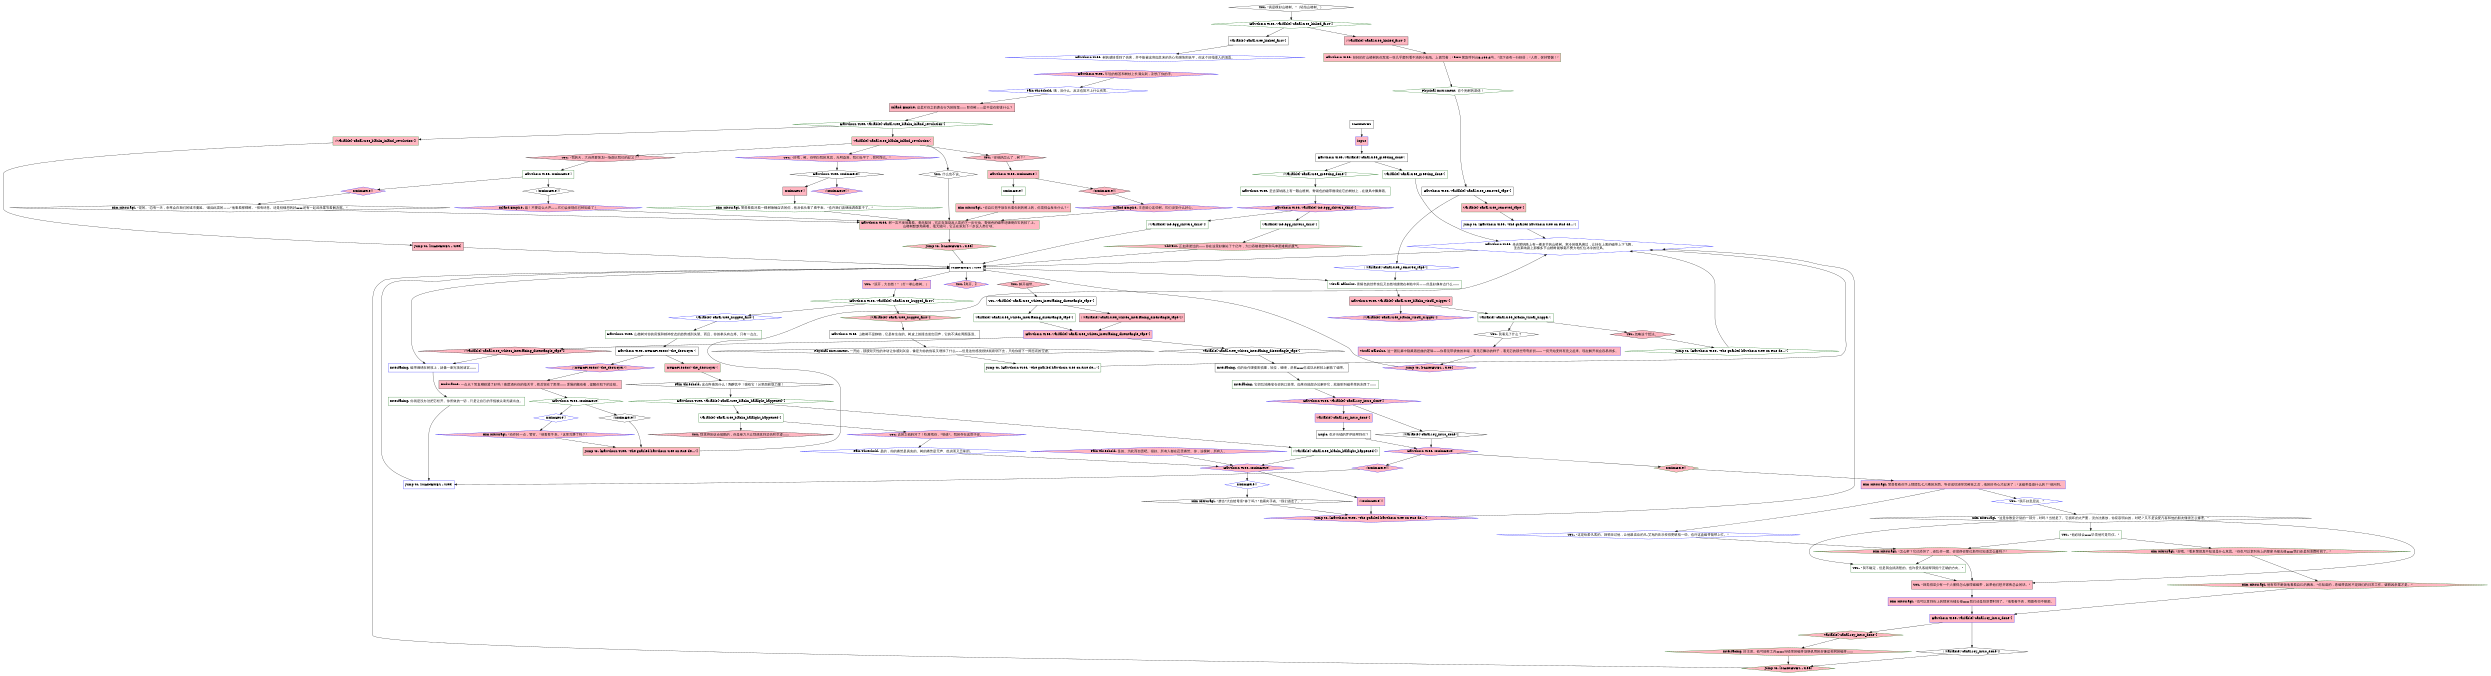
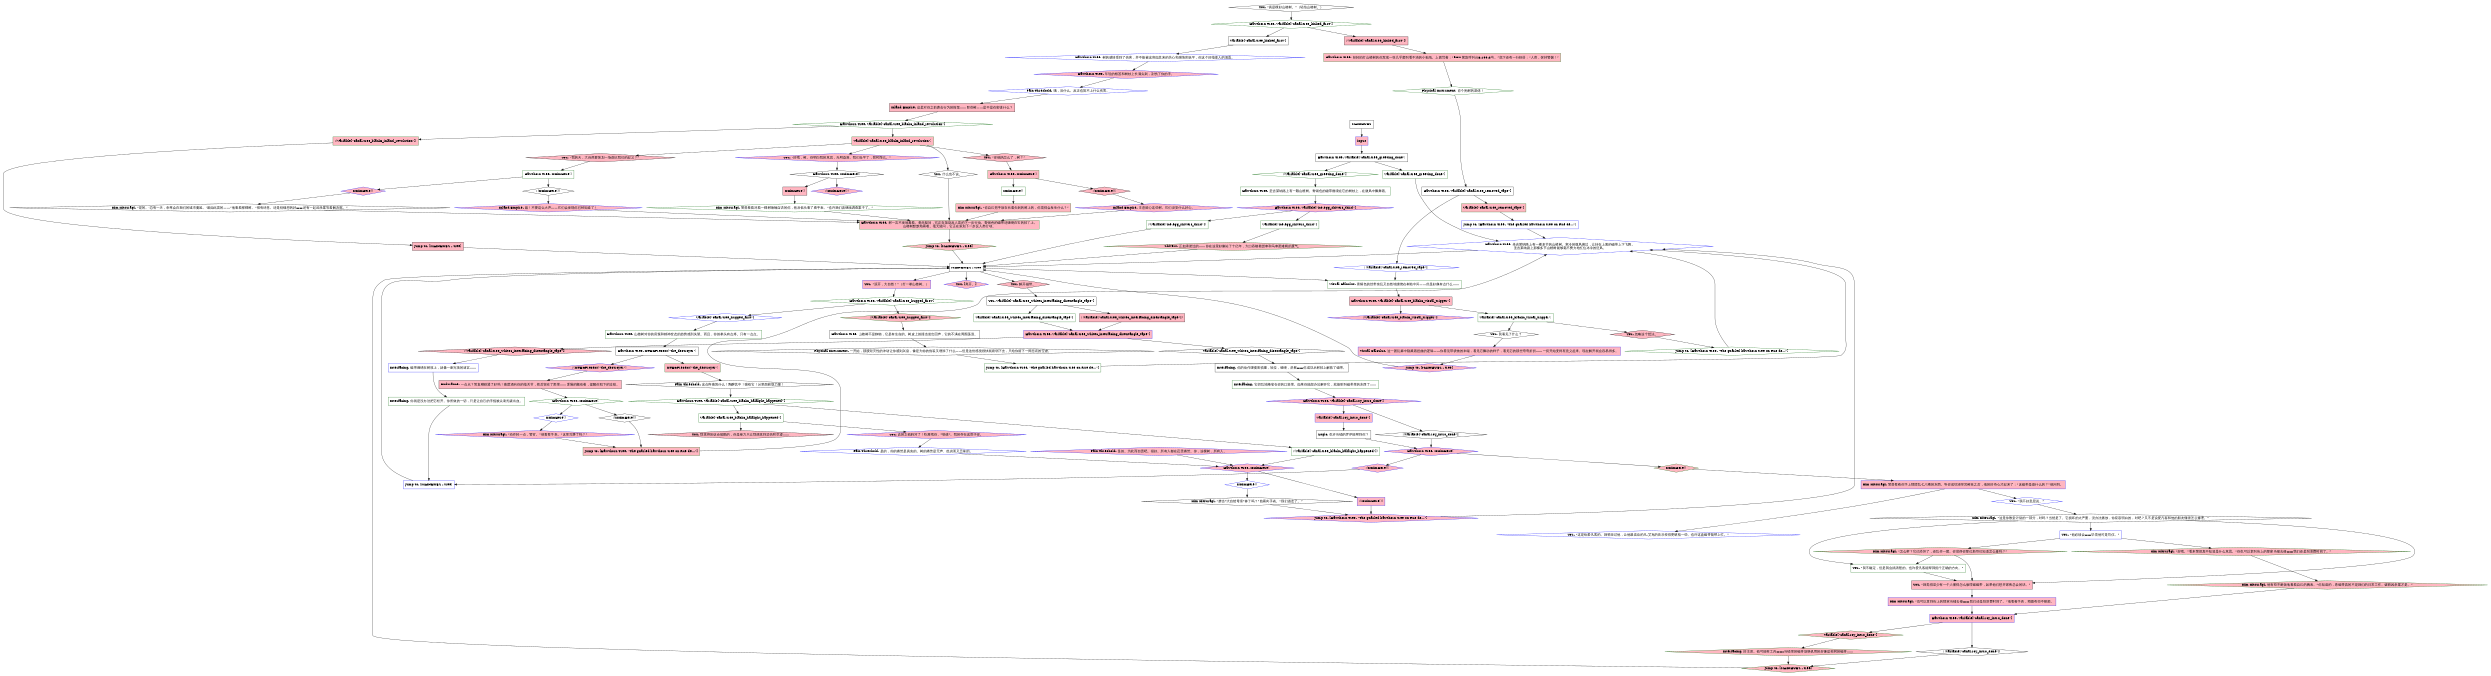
  digraph {
    node [color=darkgreen fillcolor=white shape=diamond style=filled]
    n1 [color=black label=MAINHUBS shape=box]
    n2 [color=blue fillcolor=lightpink label=input shape=box]
    n3 [color=black label="Hawthorn Tree: Variable[\"canal.tree_greeting_done\"]" shape=box]
    n4 [label="Variable[\"canal.tree_greeting_done\"]" shape=box]
    n5 [label="!(Variable[\"canal.tree_greeting_done\"])"]
    n6 [color=blue fillcolor=lightpink label="Hawthorn Tree: Variable[\"canal.roy_intro_done\"]" shape=box]
    n7 [fillcolor=lightpink label="Variable[\"canal.roy_intro_done\"]"]
    n8 [color=black label="!(Variable[\"canal.roy_intro_done\"])"]
    n9 [fillcolor=lightpink label="Interfacing: 好主意。他可能有工具——-当铺里的磁带放映机用的好像是相同的磁带……"]
    n10 [fillcolor=lightpink label="Jump to: [MAINHUBS - tree]"]
    n11 [color=black label="MAINHUBS - tree" shape=box]
    n12 [color=blue fillcolor=lightpink label="Kim Kitsuragi: “动作轻一点，警官。”他看看手表。“这里完事了吗？”"]
    n13 [fillcolor=lightpink label="Jump to: [Hawthorn Tree: \"The gnarled hawthorn tree on Rue de...\"]" shape=box]
    n14 [color=blue label="Hawthorn Tree: 圣吉莱纳路上有一棵多节的山楂树。寒冷的微风拂过，让挂在上面的磁带上下飞舞。\n圣吉莱纳路上那棵多节山楂树能够毫不费力地扛住冰冷的狂风。"]
    n15 [color=black label="Hawthorn Tree: IsTHCPresent(\"the_destroyer\")" shape=box]
    n16 [fillcolor=lightpink label="IsTHCPresent(\"the_destroyer\")" shape=box]
    n17 [color=blue fillcolor=lightpink label="!(IsTHCPresent(\"the_destroyer\"))"]
    n18 [color=black label="Pain Threshold: 这点疼痛算什么！陶醉其中！吸收它！从里面获取力量！"]
    n19 [color=black fillcolor=lightpink label="Endurance: 一点点？简直糟糕透了好吗！痛楚涌向你的指关节，然后留在了那里……缓慢的颤动着，提醒你犯下的过错。" shape=box]
    n20 [label="Hawthorn Tree: Variable[\"canal.tree_blackc_halflight_happened\"]"]
    n21 [label="Hawthorn Tree: IsKimHere()"]
    n22 [color=black label="Kim Kitsuragi: “袭击*大自然母亲*够了吗？”他看向手表。“我们该走了。”"]
    n23 [color=blue fillcolor=lightpink label="Jump to: [Hawthorn Tree: \"The gnarled hawthorn tree on Rue de...\"]"]
    n24 [color=blue fillcolor=lightpink label="Hawthorn Tree: IsKimHere()"]
    n25 [color=blue label="IsKimHere()"]
    n26 [color=blue fillcolor=lightpink label="!(IsKimHere())" shape=box]
    n27 [color=blue label="Hawthorn Tree: 树的感情受到了伤害，并不能被这突如其来的关心和感情所抚平，你这个好指使人的混蛋。"]
    n28 [color=blue fillcolor=lightpink label="Hawthorn Tree: 年轻的根茎和树枝上长满尖刺，刮伤了你的手。"]
    n29 [color=blue label="Pain Threshold: 哦，没什么。反正也算不上什么伤害。"]
    n30 [color=blue fillcolor=lightpink label="Hawthorn Tree: Variable[\"ice.egg_shivers_third\"]"]
    n31 [label="Variable[\"ice.egg_shivers_third\"]" shape=box]
    n32 [label="!(Variable[\"ice.egg_shivers_third\"])" shape=box]
    n33 [fillcolor=lightpink label="Shivers: 正如承诺过的……你在这里好像站了十亿年，大口吞噬着货車和马車那难闻的废气。"]
    n34 [label="Visual Calculus: 青铜色的丝带杂乱又自然地缠绕在树枝中间……但是好像有点什么……" shape=box]
    n35 [color=black fillcolor=lightpink label="You: 解开磁带。"]
    n36 [color=blue fillcolor=lightpink label="You: [离开。]"]
    n37 [color=blue fillcolor=lightpink label="You: “滚开，大自然！”（打一拳山楂树。）" shape=box]
    n38 [color=blue fillcolor=lightpink label="You: “好吧，树。你明白我的意思，光明磊落。我们扯平了，暂时而已。”"]
    n39 [color=black label="Hawthorn Tree: IsKimHere()"]
    n40 [color=black fillcolor=lightpink label="IsKimHere()" shape=box]
    n41 [color=blue fillcolor=lightpink label="!(IsKimHere())"]
    n42 [color=blue label="Jump to: [Hawthorn Tree: \"The gnarled hawthorn tree on Rue de...\"]" shape=box]
    n43 [color=blue fillcolor=lightpink label="Jump to: [MAINHUBS - tree]"]
    n44 [label="Hawthorn Tree: Variable[\"canal.tree_blackc_inland_revolution\"]"]
    n45 [fillcolor=lightpink label="Variable[\"canal.tree_blackc_inland_revolution\"]" shape=box]
    n46 [fillcolor=lightpink label="!(Variable[\"canal.tree_blackc_inland_revolution\"])" shape=box]
    n47 [color=black fillcolor=lightpink label="You: “你他妈怎么了，树？”"]
    n48 [color=black fillcolor=lightpink label="You: “我的天，大自然要策划一场违抗我们的起义？”"]
    n49 [color=black label="You: 什么也不说。"]
    n50 [color=black fillcolor=lightpink label="Jump to: [MAINHUBS - tree]" shape=box]
    n51 [fillcolor=lightpink label="Hawthorn Tree: IsKimHere()" shape=box]
    n52 [label="Hawthorn Tree: IsKimHere()" shape=box]
    n53 [fillcolor=lightpink label="Hawthorn Tree: 树一言不发地看着。毫无疑问，它正在策划反人类的下一步行动。青铜色的磁带还缠绕在它的枝丫上。\n山楂树默默地看着。毫无疑问，它正在策划下一步反人类行动。" shape=box]
    n54 [color=black label="Hawthorn Tree: Variable[\"canal.tree_removed_tape\"]" shape=box]
    n55 [fillcolor=lightpink label="Variable[\"canal.tree_removed_tape\"]" shape=box]
    n56 [color=blue label="!(Variable[\"canal.tree_removed_tape\"])"]
    n57 [color=black fillcolor=lightpink label="Hawthorn Tree: Variable[\"canal.tree_blackc_viscal_trigger\"]" shape=box]
    n58 [color=black label="Logic: 也许当铺的罗伊能帮到你？" shape=box]
    n59 [color=blue fillcolor=lightpink label="Hawthorn Tree: IsKimHere()"]
    n60 [fillcolor=lightpink label="IsKimHere()"]
    n61 [color=blue fillcolor=lightpink label="!(IsKimHere())"]
    n62 [color=black label="You: “真是棵好山楂树。”（轻拍山楂树。）"]
    n63 [label="Hawthorn Tree: Variable[\"canal.tree_kicked_first\"]"]
    n64 [color=black label="Variable[\"canal.tree_kicked_first\"]" shape=box]
    n65 [color=black fillcolor=lightpink label="!(Variable[\"canal.tree_kicked_first\"])" shape=box]
    n66 [color=black label="Hawthorn Tree: 山楂树不是静物，它是有生命的。树皮上的撞击发出回声，它的不满在周围荡漾。" shape=box]
    n67 [color=black label="Physical Instrument: 一开始，那股毁灭性的冲动让你感到兴奋，像是为你的伪装又增添了什么……但是这份感觉很快就衰弱下去，只给你留下一阵悲哀的空虚。"]
    n68 [label="Jump to: [Hawthorn Tree: \"The gnarled hawthorn tree on Rue de...\"]" shape=box]
    n69 [color=blue fillcolor=lightpink label="Inland Empire: 注意留心这些树。它们没安什么好心。"]
    n70 [fillcolor=lightpink label="Jump to: [MAINHUBS - tree]"]
    n71 [color=blue fillcolor=lightpink label="IsKimHere()"]
    n72 [color=black label="!(IsKimHere())"]
    n73 [color=black label="Kim Kitsuragi: “是的。‘总有一天，杂草会在我们的城市蔓延。’诸如此类的……”他看着那棵树。“很有诗意。还是别细想的好——还有一起凶杀案等着解决呢。”"]
    n74 [color=blue fillcolor=lightpink label="Inland Empire: 嘘！不要这么大声……它们会发现你已经知道了！"]
    n75 [color=blue fillcolor=lightpink label="You: 说的太他妈对了！吃瘪吧你，*物体*。我的存在远胜于你。"]
    n76 [color=blue label="Pain Threshold: 是的，你的痛苦是真实的。树的痛苦是无声、低劣而又乏味的。"]
    n77 [label="Kim Kitsuragi: 警督看着对着一棵树喃喃自语的你，然后低头看了看手表。“也许我们该继续调查案子了。”"]
    n78 [color=blue label="Jump to: [MAINHUBS - tree]" shape=box]
    n79 [color=black label="You: Variable[\"canal.tree_whitec_interfacing_disentangle_tape\"]" shape=box]
    n80 [label="Variable[\"canal.tree_whitec_interfacing_disentangle_tape\"]" shape=box]
    n81 [color=black fillcolor=lightpink label="!(Variable[\"canal.tree_whitec_interfacing_disentangle_tape\"])" shape=box]
    n82 [color=blue fillcolor=lightpink label="Hawthorn Tree: Variable[\"canal.tree_whitec_interfacing_disentangle_tape\"]" shape=box]
    n83 [color=black label="Variable[\"canal.tree_whitec_interfacing_disentangle_tape\"]"]
    n84 [color=black fillcolor=lightpink label="!(Variable[\"canal.tree_whitec_interfacing_disentangle_tape\"])"]
    n85 [label="Variable[\"canal.tree_blackc_halflight_happened\"]" shape=box]
    n86 [label="!(Variable[\"canal.tree_blackc_halflight_happened\"])" shape=box]
    n87 [color=black fillcolor=lightpink label="You: 我觉得应该会挺酷的，但是暴力只让我感觉到悲伤和空虚……"]
    n88 [color=black fillcolor=lightpink label="Inland Empire: 这是对你之前袭击行为的报复……那些树……是不是在密谋什么？" shape=box]
    n89 [color=blue fillcolor=lightpink label="Pain Threshold: 是的。为此而自责吧。很好。所有人都在忍受痛苦。你，这棵树，所有人。"]
    n90 [label="Jump to: [Hawthorn Tree: \"The gnarled hawthorn tree on Rue de...\"]"]
-   n91 [label="You: “他必须会——毕竟他可是司仪。”" shape=box]
+   n91 [color=blue label="You: “他必须会——毕竟他可是司仪。”" shape=box]
    n92 [fillcolor=lightpink label="Kim Kitsuragi: “好吧。”看来警督真不知道是什么意思。“你也可以拿到街上的那家当铺去修——我们还是别浪费时间了。”"]
    n93 [fillcolor=lightpink label="Kim Kitsuragi: “怎么帮？它已经坏了，还乱作一团。你觉得你那位新哥们知道怎么修吗？”"]
    n94 [fillcolor=lightpink label="Kim Kitsuragi: 他有些不耐烦地看着自己的腕表。“你知道的，卷磁带真的不是我们的日常工作。破获凶杀案才是。”"]
    n95 [color=blue fillcolor=lightpink label="Kim Kitsuragi: “也可以拿到街上的那家当铺去修——我们还是别浪费时间了。”他看着手表，稍微有些不耐烦。" shape=box]
    n96 [label="IsKimHere()" shape=box]
    n97 [color=black fillcolor=lightpink label="!(IsKimHere())"]
    n98 [label="Hawthorn Tree: 圣吉莱纳路上有一颗山楂树。青铜色的磁带缠绕在它的树枝上，在微风中飘舞着。" shape=box]
    n99 [color=blue fillcolor=lightpink label="Visual Calculus: 这一团乱麻中隐藏着扭曲的逻辑……你看见带状物的末端，看见它飘动的样子，看见它的那些弯弯折折……一切开始变得有意义起来。现在解开就会容易得多。" shape=box]
    n100 [color=black fillcolor=lightpink label="You: 忽略这个想法。"]
    n101 [label="Interfacing: 你就是没办法把它松开。你所做的一切，只是让自己的手指被尖刺扎破出血。" shape=box]
    n102 [label="Physical Instrument: 你个抱树的基佬！"]
    n103 [color=blue fillcolor=lightpink label="Kim Kitsuragi: 警督看着你手上那团乱七八糟的东西。等你成功清理完树枝之后，他的好奇心才起来了：“这磁带是做什么的？”他问到。" shape=box]
    n104 [color=blue label="You: “这是给爱凡客的。我答应过他，让他最喜欢的凡·艾克的音乐变得更硬核一些。也许这盘磁带能帮上忙。”"]
    n105 [color=blue label="You: “我不好意思说。”"]
    n106 [color=black fillcolor=lightpink label="You: “我觉得至少有一个人懂得怎么修理破磁带，如果他们想开家夜总会的话。”" shape=box]
    n107 [label="You: “我不确定，但是我会搞清楚的。也许爱凡客能帮我指个正确的方向。”" shape=box]
    n108 [color=black label="Interfacing: 你的动作缓慢而慎重，轻拉，缠绕，舒展——你成功从树枝上解救了磁带。" shape=box]
    n109 [color=blue label="Interfacing: 磁带缠绕在树枝上，就像一座完美的迷宫……" shape=box]
    n110 [label="Interfacing: 它胡乱地蜷缩在你的口袋里。如果你能想办法解开它，就能听到磁带里的东西了……" shape=box]
    n111 [color=blue fillcolor=lightpink label="Hawthorn Tree: Variable[\"canal.roy_intro_done\"]"]
    n112 [color=blue fillcolor=lightpink label="Variable[\"canal.roy_intro_done\"]" shape=box]
    n113 [color=black label="!(Variable[\"canal.roy_intro_done\"])"]
    n114 [fillcolor=lightpink label="Hawthorn Tree: 轻轻拍打山楂树的你发现一张几乎磨到看不清的小贴纸。上面写着：“RCM紧急呼叫台8-100-2号。”底下还有一行标语：“人类，保持警惕！”" shape=box]
    n115 [label="Hawthorn Tree: 山楂树对你的背叛和精神变态的趋势感到失望。而且，你的拳头有点疼。只有一点点。" shape=box]
    n116 [label="Hawthorn Tree: Variable[\"canal.tree_hugged_first\"]"]
    n117 [color=blue label="Variable[\"canal.tree_hugged_first\"]"]
    n118 [fillcolor=lightpink label="!(Variable[\"canal.tree_hugged_first\"])"]
    n119 [label="Variable[\"canal.tree_blackc_viscal_trigger\"]" shape=box]
    n120 [color=blue fillcolor=lightpink label="!(Variable[\"canal.tree_blackc_viscal_trigger\"])"]
    n121 [color=black label="You: 我看见了什么？"]
    n122 [color=black label="Kim Kitsuragi: “这是你教堂计划的一部分，对吗？当然是了。它损坏的太严重，没办法播放，你应该明白的，对吧？又不是说爱凡客和他的朋友懂得怎么修理。”"]
    n123 [fillcolor=lightpink label="Kim Kitsuragi: “你自己把手放在长着尖刺的树上的，你觉得会发生什么？”" shape=box]
    n124 [color=blue label="IsKimHere()"]
    n125 [color=black label="!(IsKimHere())"]
    n1 -> n2
    n2 -> n3
    n3 -> n4
    n3 -> n5
    n4 -> n14
    n5 -> n98
    n6 -> n7
    n6 -> n8
    n7 -> n9
    n8 -> n10
    n9 -> n10
    n10 -> n11
    n11 -> n34
-   n11 -> n109
+   n11 -> n35
    n11 -> n36
    n11 -> n37
    n12 -> n13
    n13 -> n14
    n14 -> n11
    n15 -> n16
    n15 -> n17
    n16 -> n18
    n17 -> n19
    n18 -> n20
    n19 -> n21
    n20 -> n85
    n20 -> n86
    n21 -> n124
    n21 -> n125
    n22 -> n23
    n23 -> n14
    n24 -> n25
    n24 -> n26
    n25 -> n22
    n26 -> n23
+   n27 -> n28
    n28 -> n29
    n29 -> n88
    n30 -> n31
    n30 -> n32
    n31 -> n33
    n32 -> n11
    n33 -> n11
    n34 -> n57
    n35 -> n79
    n37 -> n116
    n38 -> n39
    n39 -> n40
    n39 -> n41
    n40 -> n77
    n42 -> n14
    n43 -> n11
    n44 -> n45
    n44 -> n46
    n45 -> n38
    n45 -> n47
    n45 -> n48
    n45 -> n49
    n46 -> n50
    n47 -> n51
    n48 -> n52
    n49 -> n53
    n50 -> n11
    n51 -> n96
    n51 -> n97
    n52 -> n71
    n52 -> n72
    n53 -> n70
    n54 -> n55
    n54 -> n56
    n55 -> n42
    n56 -> n34
    n57 -> n119
    n57 -> n120
    n58 -> n59
    n59 -> n60
    n59 -> n61
    n60 -> n103
    n61 -> n78
    n62 -> n63
    n63 -> n64
    n63 -> n65
    n64 -> n27
    n65 -> n114
    n66 -> n67
    n67 -> n68
    n68 -> n14
    n69 -> n53
    n70 -> n11
    n71 -> n73
    n72 -> n74
    n73 -> n53
    n74 -> n53
    n75 -> n76
    n76 -> n24
    n77 -> n53
    n78 -> n11
    n79 -> n80
    n79 -> n81
    n80 -> n82
    n81 -> n82
    n82 -> n83
    n82 -> n84
    n83 -> n108
    n84 -> n109
    n85 -> n75
    n85 -> n87
    n86 -> n24
    n88 -> n44
    n89 -> n24
    n90 -> n14
    n91 -> n92
    n91 -> n93
    n92 -> n94
    n93 -> n106
    n93 -> n107
    n94 -> n6
    n95 -> n6
    n96 -> n123
    n97 -> n69
    n98 -> n30
    n99 -> n43
    n100 -> n90
    n101 -> n78
    n102 -> n54
    n103 -> n104
    n103 -> n105
-   n104 -> n93
    n105 -> n122
    n106 -> n95
    n107 -> n106
    n108 -> n110
    n109 -> n101
    n110 -> n111
    n111 -> n112
    n111 -> n113
    n112 -> n58
    n113 -> n59
    n114 -> n102
    n115 -> n15
    n116 -> n117
    n116 -> n118
    n117 -> n115
    n118 -> n66
    n119 -> n100
    n119 -> n121
    n121 -> n99
    n122 -> n91
    n122 -> n106
    n122 -> n107
    n123 -> n53
    n124 -> n12
    n125 -> n13
  }
